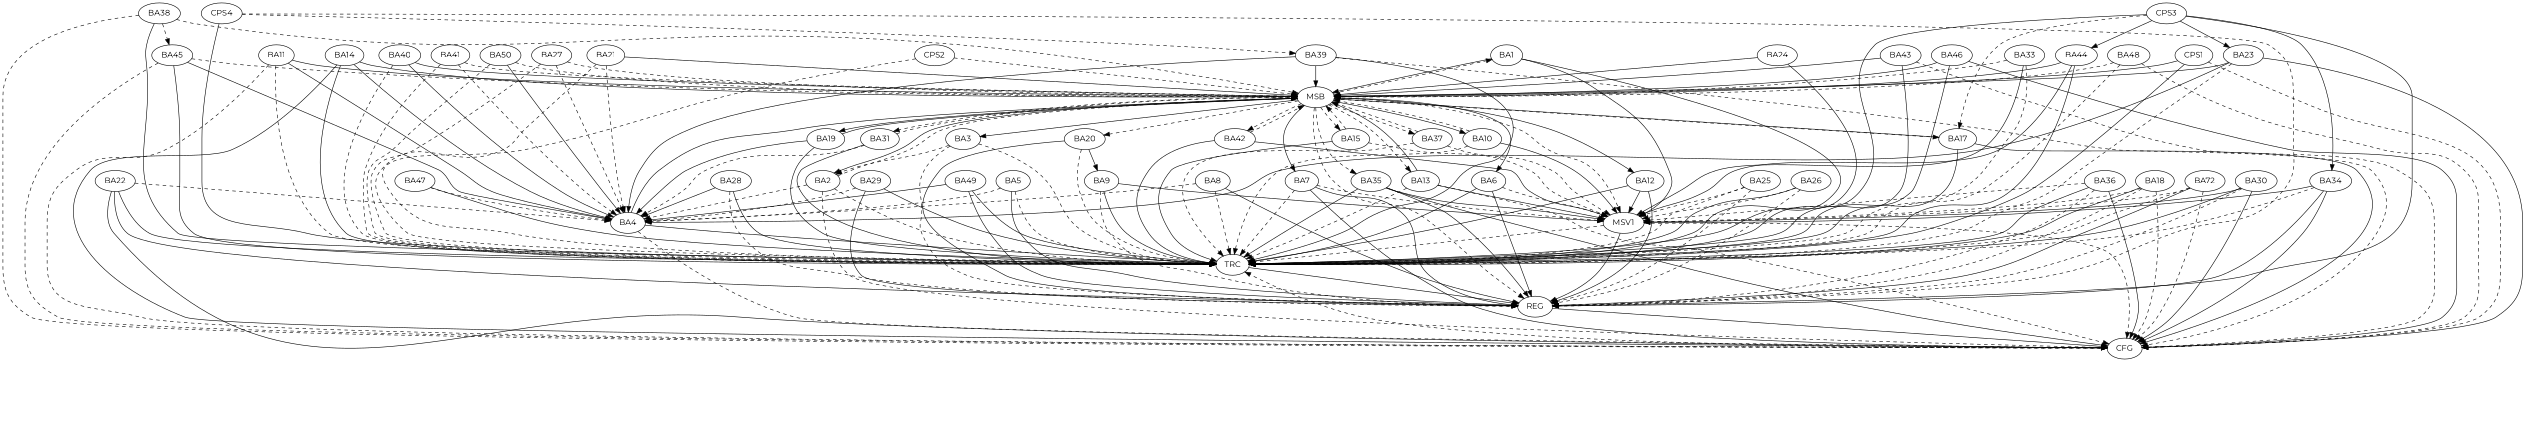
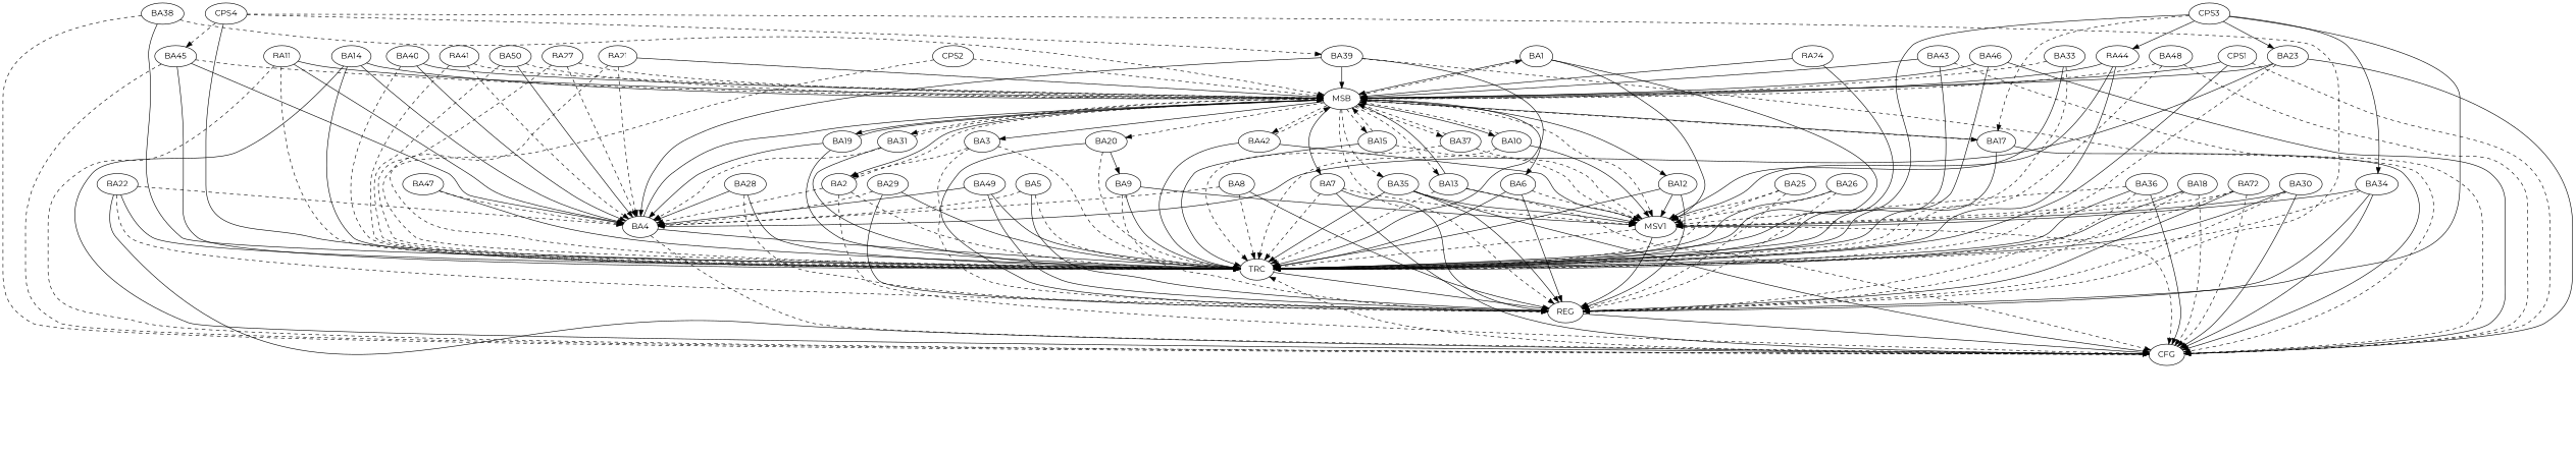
  strict digraph {
    fontname=Montserrat
    node [fontname=Montserrat]
    edge [fontname=Montserrat style=solid]
    n1 [label=BA1]
    n2 [label=MSB]
    n3 [label=TRC]
    n4 [label=MSV1]
    n5 [label=BA2]
    n6 [label=BA3]
    n7 [label=REG]
    n8 [label=BA6]
    n9 [label=BA7]
    n10 [label=BA10]
    n11 [label=BA12]
    n12 [label=BA13]
    n13 [label=BA15]
    n14 [label=BA17]
    n15 [label=BA19]
    n16 [label=BA20]
    n17 [label=BA31]
    n18 [label=BA35]
    n19 [label=BA37]
    n20 [label=BA42]
    n21 [label=CFG]
    n22 [label=BA4]
    n23 [label=BA5]
    n24 [label=BA8]
    n25 [label=BA9]
    n26 [label=BA11]
    n27 [label=BA14]
    n28 [label=BA18]
    n29 [label=BA21]
    n30 [label=BA22]
    n31 [label=BA23]
    n32 [label=BA24]
    n33 [label=BA25]
    n34 [label=BA26]
    n35 [label=BA27]
    n36 [label=BA28]
    n37 [label=BA29]
    n38 [label=BA30]
    n39 [label=BA72]
    n40 [label=BA33]
    n41 [label=BA34]
    n42 [label=BA36]
    n43 [label=BA38]
    n44 [label=BA39]
    n45 [label=BA40]
    n46 [label=BA41]
    n47 [label=BA43]
    n48 [label=BA44]
    n49 [label=BA45]
    n50 [label=BA46]
    n51 [label=BA47]
    n52 [label=BA48]
    n53 [label=BA49]
    n54 [label=BA50]
    n55 [label=CPS1]
    n56 [label=CPS2]
    n57 [label=CPS3]
    n58 [label=CPS4]
    n1 -> n2
    n1 -> n3
    n1 -> n4
    n2 -> n1 [style=dashed]
    n2 -> n4 [style=dashed]
    n2 -> n5
    n2 -> n6
    n2 -> n7 [style=dashed]
    n2 -> n8
    n2 -> n9
    n2 -> n10
    n2 -> n11
    n2 -> n12 [style=dashed]
    n2 -> n13 [style=dashed]
    n2 -> n14 [style=dashed]
    n2 -> n15
    n2 -> n16 [style=dashed]
    n2 -> n17 [style=dashed]
    n2 -> n18 [style=dashed]
    n2 -> n19 [style=dashed]
    n2 -> n20 [style=dashed]
    n3 -> n7
    n4 -> n3 [style=dashed]
    n4 -> n7
    n4 -> n21 [style=dashed]
    n5 -> n2 [style=dashed]
    n5 -> n3 [style=dashed]
    n5 -> n21 [style=dashed]
    n5 -> n22 [style=dashed]
    n6 -> n3 [style=dashed]
    n6 -> n5 [style=dashed]
    n6 -> n7 [style=dashed]
    n7 -> n21
    n8 -> n3
    n8 -> n4 [style=dashed]
    n8 -> n7
    n9 -> n3 [style=dashed]
    n9 -> n4 [style=dashed]
    n9 -> n7
    n9 -> n21
    n10 -> n2 [style=dashed]
    n10 -> n3 [style=dashed]
    n10 -> n4
    n11 -> n3
    n11 -> n4
    n11 -> n7
    n12 -> n2
    n12 -> n3 [style=dashed]
    n12 -> n4
    n12 -> n21 [style=dashed]
    n13 -> n2 [style=dashed]
    n13 -> n3
    n13 -> n4 [style=dashed]
    n14 -> n2
    n14 -> n3
    n14 -> n21
    n15 -> n2
    n15 -> n3
    n15 -> n22
    n16 -> n3 [style=dashed]
    n16 -> n7
    n16 -> n25
    n17 -> n2 [style=dashed]
    n17 -> n3
    n17 -> n22 [style=dashed]
    n18 -> n3
    n18 -> n4
    n18 -> n7
    n18 -> n21
    n19 -> n2 [style=dashed]
    n19 -> n3 [style=dashed]
    n19 -> n4 [style=dashed]
    n20 -> n2 [style=dashed]
    n20 -> n3
    n20 -> n4
    n21 -> n3 [style=dashed]
    n22 -> n2
    n22 -> n3
    n22 -> n21 [style=dashed]
    n23 -> n3 [style=dashed]
    n23 -> n7
    n23 -> n22 [style=dashed]
    n24 -> n3 [style=dashed]
    n24 -> n7
    n24 -> n22 [style=dashed]
    n25 -> n3
    n25 -> n4
    n25 -> n7 [style=dashed]
    n26 -> n2
    n26 -> n3 [style=dashed]
    n26 -> n21 [style=dashed]
    n26 -> n22
    n27 -> n2
    n27 -> n3
    n27 -> n21
    n27 -> n22
    n28 -> n3
    n28 -> n4 [style=dashed]
    n28 -> n7 [style=dashed]
    n28 -> n21 [style=dashed]
    n29 -> n2
    n29 -> n3 [style=dashed]
    n29 -> n22 [style=dashed]
    n30 -> n3
-   n30 -> n7
+   n30 -> n7 [style=dashed]
    n30 -> n21
    n30 -> n22 [style=dashed]
    n31 -> n2
    n31 -> n3 [style=dashed]
    n31 -> n21
    n31 -> n22
    n32 -> n2
    n32 -> n3
    n33 -> n3 [style=dashed]
    n33 -> n4 [style=dashed]
    n33 -> n7 [style=dashed]
    n34 -> n3
    n34 -> n4 [style=dashed]
    n34 -> n7 [style=dashed]
    n35 -> n2 [style=dashed]
    n35 -> n3 [style=dashed]
    n35 -> n22 [style=dashed]
    n36 -> n3
    n36 -> n7 [style=dashed]
    n36 -> n22
    n37 -> n3
    n37 -> n7
    n37 -> n22 [style=dashed]
    n38 -> n3
    n38 -> n4
    n38 -> n7 [style=dashed]
    n38 -> n21
    n39 -> n3 [style=dashed]
    n39 -> n4 [style=dashed]
    n39 -> n7
    n39 -> n21 [style=dashed]
    n40 -> n2 [style=dashed]
    n40 -> n3 [style=dashed]
    n40 -> n4
    n41 -> n3 [style=dashed]
    n41 -> n4
    n41 -> n7
    n41 -> n21
    n42 -> n3
    n42 -> n4 [style=dashed]
    n42 -> n7 [style=dashed]
    n42 -> n21
    n43 -> n2 [style=dashed]
    n43 -> n3
    n43 -> n21 [style=dashed]
    n44 -> n2
    n44 -> n3
    n44 -> n21 [style=dashed]
    n44 -> n22
    n45 -> n2
    n45 -> n3 [style=dashed]
    n45 -> n22
    n46 -> n2 [style=dashed]
    n46 -> n3 [style=dashed]
    n46 -> n22 [style=dashed]
    n47 -> n2
    n47 -> n3
    n47 -> n21 [style=dashed]
    n48 -> n2
    n48 -> n3
    n48 -> n4
    n49 -> n2 [style=dashed]
    n49 -> n3
    n49 -> n21 [style=dashed]
    n49 -> n22
    n50 -> n2
    n50 -> n3
    n50 -> n21
    n51 -> n3
    n51 -> n22 [style=dashed]
    n52 -> n2 [style=dashed]
    n52 -> n3 [style=dashed]
    n52 -> n21 [style=dashed]
    n53 -> n3
    n53 -> n7
    n53 -> n22
    n54 -> n2 [style=dashed]
    n54 -> n3 [style=dashed]
    n54 -> n22
    n55 -> n2
    n55 -> n3
    n55 -> n21 [style=dashed]
    n56 -> n2 [style=dashed]
    n56 -> n3 [style=dashed]
    n57 -> n3
    n57 -> n7
    n57 -> n14 [style=dashed]
    n57 -> n31
    n57 -> n41
    n57 -> n48
    n58 -> n3
    n58 -> n7 [style=dashed]
    n58 -> n44 [style=dashed]
-   n43 -> n49 [style=dashed]
+   n58 -> n49 [style=dashed]
  }
